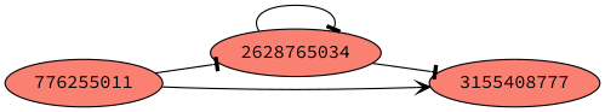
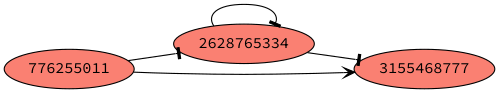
  digraph {
    fontname="Source Code Pro"
    rankdir=LR
    node [fillcolor=salmon fontname="Source Code Pro" style=filled]
    edge [arrowhead=tee fontname="Source Code Pro"]
-   2628765034
-   3155408777
+   2628765034 [label=2628765334]
+   3155408777 [label=3155468777]
    n3 [label=776255011]
    2628765034 -> 2628765034
    2628765034 -> 3155408777
    n3 -> 2628765034
    n3 -> 3155408777 [arrowhead=vee]
  }
